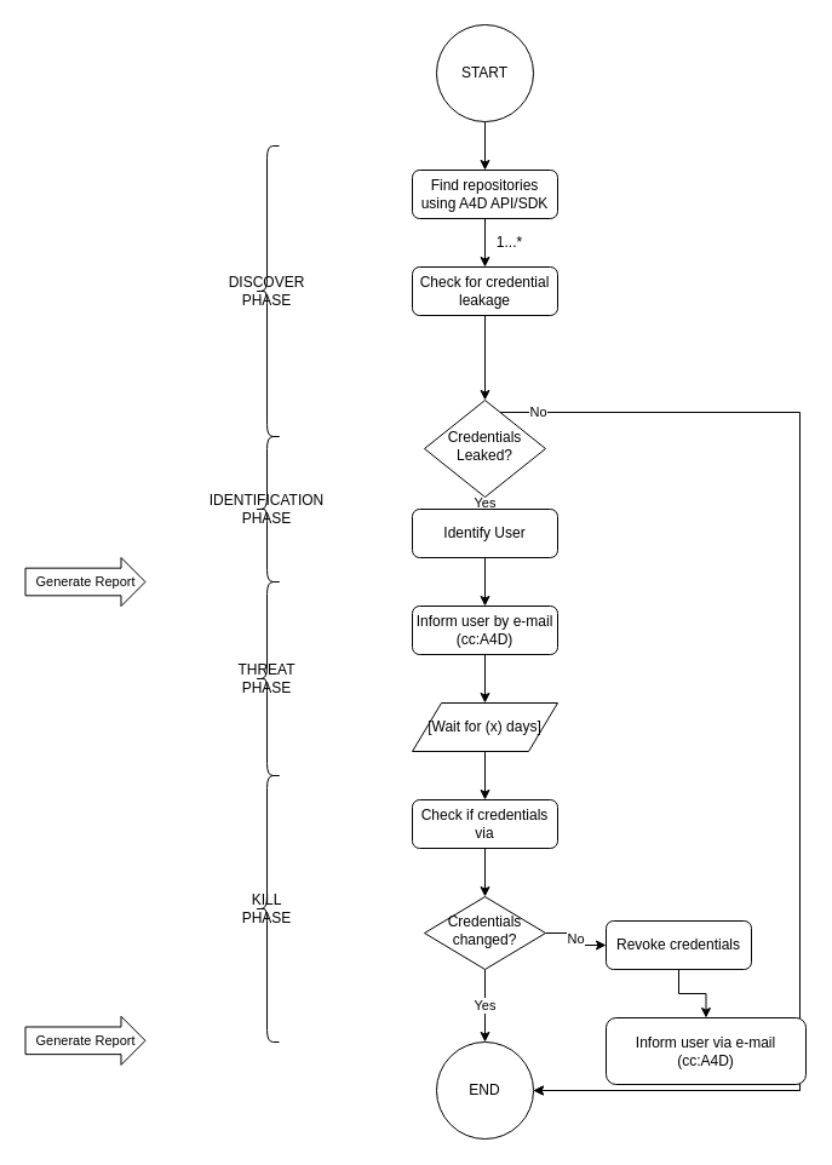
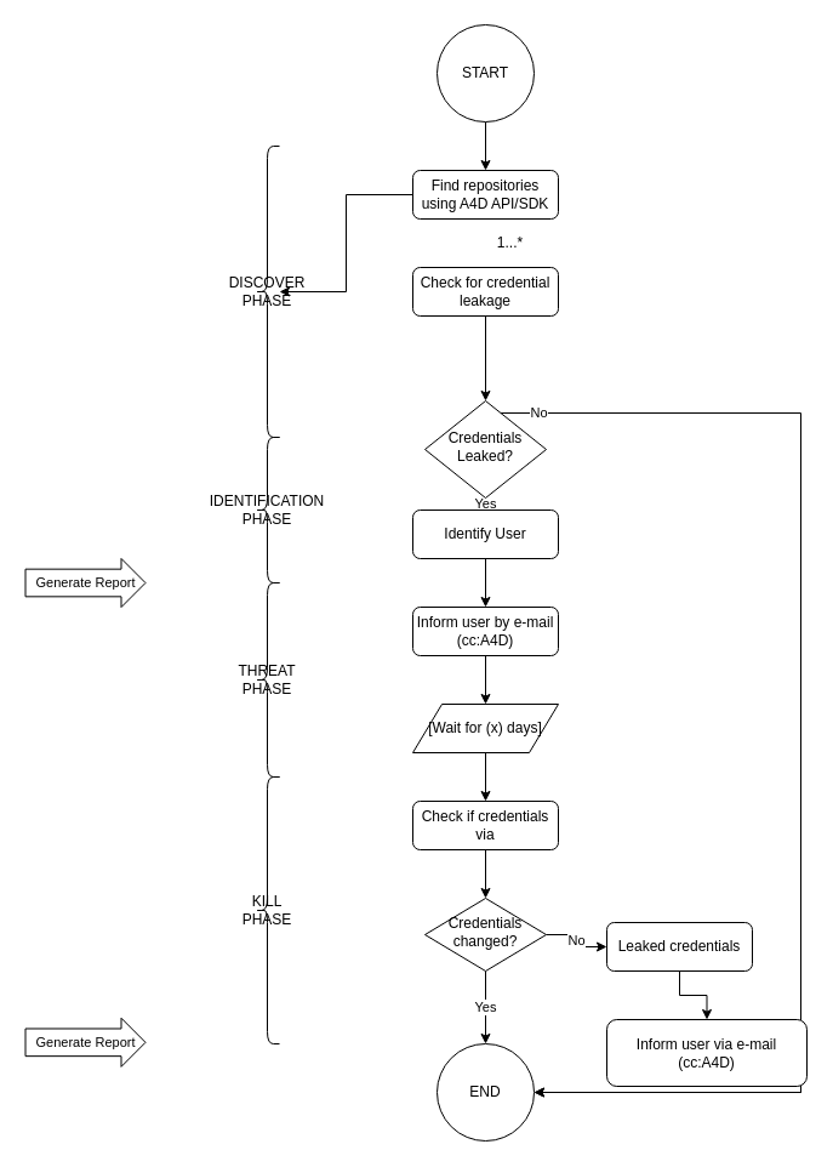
  <mxCell id="0" />
  <mxCell id="1" parent="0" />
  <mxCell id="2" style="edgeStyle=orthogonalEdgeStyle;rounded=0;orthogonalLoop=1;jettySize=auto;html=1;" parent="1" source="3" target="6" edge="1"><mxGeometry relative="1" as="geometry" /></mxCell>
  <mxCell id="3" value="Check for credential leakage" style="rounded=1;whiteSpace=wrap;html=1;fontSize=12;glass=0;strokeWidth=1;shadow=0;" parent="1" vertex="1"><mxGeometry x="340" y="220" width="120" height="40" as="geometry" /></mxCell>
  <mxCell id="4" value="No" style="edgeStyle=orthogonalEdgeStyle;rounded=0;orthogonalLoop=1;jettySize=auto;html=1;entryX=1;entryY=0.5;entryDx=0;entryDy=0;" parent="1" source="6" target="26" edge="1"><mxGeometry x="-0.939" relative="1" as="geometry"><mxPoint x="500" y="340" as="targetPoint" /><Array as="points"><mxPoint x="660" y="340" /><mxPoint x="660" y="900" /></Array><mxPoint as="offset" /></mxGeometry></mxCell>
  <mxCell id="5" value="Yes" style="edgeStyle=orthogonalEdgeStyle;rounded=0;orthogonalLoop=1;jettySize=auto;html=1;entryX=0.5;entryY=0;entryDx=0;entryDy=0;" parent="1" source="6" target="19" edge="1"><mxGeometry relative="1" as="geometry" /></mxCell>
  <mxCell id="6" value="Credentials Leaked?" style="rhombus;whiteSpace=wrap;html=1;shadow=0;fontFamily=Helvetica;fontSize=12;align=center;strokeWidth=1;spacing=6;spacingTop=-4;" parent="1" vertex="1"><mxGeometry x="350" y="330" width="100" height="80" as="geometry" /></mxCell>
  <mxCell id="7" value="Yes" style="edgeStyle=orthogonalEdgeStyle;rounded=0;orthogonalLoop=1;jettySize=auto;html=1;entryX=0.5;entryY=0;entryDx=0;entryDy=0;" parent="1" source="9" target="26" edge="1"><mxGeometry relative="1" as="geometry" /></mxCell>
  <mxCell id="8" value="No" style="edgeStyle=orthogonalEdgeStyle;rounded=0;orthogonalLoop=1;jettySize=auto;html=1;entryX=0;entryY=0.5;entryDx=0;entryDy=0;" parent="1" source="9" target="13" edge="1"><mxGeometry relative="1" as="geometry" /></mxCell>
  <mxCell id="9" value="Credentials changed?" style="rhombus;whiteSpace=wrap;html=1;shadow=0;fontFamily=Helvetica;fontSize=12;align=center;strokeWidth=1;spacing=6;spacingTop=-4;" parent="1" vertex="1"><mxGeometry x="350" y="740" width="100" height="60" as="geometry" /></mxCell>
  <mxCell id="10" style="edgeStyle=orthogonalEdgeStyle;rounded=0;orthogonalLoop=1;jettySize=auto;html=1;" parent="1" source="11" target="9" edge="1"><mxGeometry relative="1" as="geometry" /></mxCell>
  <mxCell id="11" value="Check if credentials via" style="rounded=1;whiteSpace=wrap;html=1;fontSize=12;glass=0;strokeWidth=1;shadow=0;" parent="1" vertex="1"><mxGeometry x="340" y="660" width="120" height="40" as="geometry" /></mxCell>
  <mxCell id="12" value="" style="edgeStyle=orthogonalEdgeStyle;rounded=0;orthogonalLoop=1;jettySize=auto;html=1;entryX=0.5;entryY=0;entryDx=0;entryDy=0;" parent="1" source="13" target="25" edge="1"><mxGeometry relative="1" as="geometry" /></mxCell>
- <mxCell id="13" value="Revoke credentials" style="rounded=1;whiteSpace=wrap;html=1;fontSize=12;glass=0;strokeWidth=1;shadow=0;" parent="1" vertex="1"><mxGeometry x="500" y="760" width="120" height="40" as="geometry" /></mxCell>
+ <mxCell id="13" value="Leaked credentials" style="rounded=1;whiteSpace=wrap;html=1;fontSize=12;glass=0;strokeWidth=1;shadow=0;" parent="1" vertex="1"><mxGeometry x="500" y="760" width="120" height="40" as="geometry" /></mxCell>
  <mxCell id="14" style="edgeStyle=orthogonalEdgeStyle;rounded=0;orthogonalLoop=1;jettySize=auto;html=1;" parent="1" source="15" target="17" edge="1"><mxGeometry relative="1" as="geometry" /></mxCell>
  <mxCell id="15" value="START" style="ellipse;whiteSpace=wrap;html=1;aspect=fixed;" parent="1" vertex="1"><mxGeometry x="360" y="20" width="80" height="80" as="geometry" /></mxCell>
- <mxCell id="16" style="edgeStyle=orthogonalEdgeStyle;rounded=0;orthogonalLoop=1;jettySize=auto;html=1;entryX=0.5;entryY=0;entryDx=0;entryDy=0;" parent="1" source="17" target="3" edge="1"><mxGeometry relative="1" as="geometry" /></mxCell>
+ <mxCell id="16" style="edgeStyle=orthogonalEdgeStyle;rounded=0;orthogonalLoop=1;jettySize=auto;html=1;" parent="1" source="17" target="27" edge="1"><mxGeometry relative="1" as="geometry" /></mxCell>
  <mxCell id="17" value="Find repositories using A4D API/SDK" style="rounded=1;whiteSpace=wrap;html=1;fontSize=12;glass=0;strokeWidth=1;shadow=0;" parent="1" vertex="1"><mxGeometry x="340" y="140" width="120" height="40" as="geometry" /></mxCell>
  <mxCell id="18" style="edgeStyle=orthogonalEdgeStyle;rounded=0;orthogonalLoop=1;jettySize=auto;html=1;" parent="1" source="19" target="21" edge="1"><mxGeometry relative="1" as="geometry" /></mxCell>
  <mxCell id="19" value="Identify User" style="rounded=1;whiteSpace=wrap;html=1;fontSize=12;glass=0;strokeWidth=1;shadow=0;" parent="1" vertex="1"><mxGeometry x="340" y="420" width="120" height="40" as="geometry" /></mxCell>
  <mxCell id="20" style="edgeStyle=orthogonalEdgeStyle;rounded=0;orthogonalLoop=1;jettySize=auto;html=1;entryX=0.5;entryY=0;entryDx=0;entryDy=0;" parent="1" source="21" target="23" edge="1"><mxGeometry relative="1" as="geometry" /></mxCell>
  <mxCell id="21" value="Inform user by e-mail&lt;br&gt;(cc:A4D)" style="rounded=1;whiteSpace=wrap;html=1;fontSize=12;glass=0;strokeWidth=1;shadow=0;" parent="1" vertex="1"><mxGeometry x="340" y="500" width="120" height="40" as="geometry" /></mxCell>
  <mxCell id="22" style="edgeStyle=orthogonalEdgeStyle;rounded=0;orthogonalLoop=1;jettySize=auto;html=1;entryX=0.5;entryY=0;entryDx=0;entryDy=0;" parent="1" source="23" target="11" edge="1"><mxGeometry relative="1" as="geometry" /></mxCell>
  <mxCell id="23" value="&lt;meta charset=&quot;utf-8&quot;&gt;&lt;span style=&quot;font-family: Helvetica; font-size: 12px; font-style: normal; font-variant-ligatures: normal; font-variant-caps: normal; font-weight: 400; letter-spacing: normal; orphans: 2; text-align: center; text-indent: 0px; text-transform: none; widows: 2; word-spacing: 0px; -webkit-text-stroke-width: 0px; text-decoration-style: initial; text-decoration-color: initial; float: none; display: inline !important;&quot;&gt;[Wait for (x) days]&lt;/span&gt;" style="shape=parallelogram;perimeter=parallelogramPerimeter;whiteSpace=wrap;html=1;" parent="1" vertex="1"><mxGeometry x="340" y="580" width="120" height="40" as="geometry" /></mxCell>
  <mxCell id="24" style="edgeStyle=orthogonalEdgeStyle;rounded=0;orthogonalLoop=1;jettySize=auto;html=1;entryX=1;entryY=0.5;entryDx=0;entryDy=0;" parent="1" source="25" target="26" edge="1"><mxGeometry relative="1" as="geometry"><Array as="points"><mxPoint x="660" y="860" /><mxPoint x="660" y="900" /></Array></mxGeometry></mxCell>
  <mxCell id="25" value="Inform user via e-mail&lt;br&gt;(cc:A4D)" style="rounded=1;whiteSpace=wrap;html=1;fontSize=12;glass=0;strokeWidth=1;shadow=0;" parent="1" vertex="1"><mxGeometry x="500" y="840" width="165" height="55" as="geometry" /></mxCell>
  <mxCell id="26" value="END" style="ellipse;whiteSpace=wrap;html=1;aspect=fixed;" parent="1" vertex="1"><mxGeometry x="360" y="860" width="80" height="80" as="geometry" /></mxCell>
  <mxCell id="27" value="DISCOVER&lt;br&gt;PHASE" style="shape=curlyBracket;whiteSpace=wrap;html=1;rounded=1;" parent="1" vertex="1"><mxGeometry x="210" y="120" width="20" height="240" as="geometry" /></mxCell>
  <mxCell id="28" value="IDENTIFICATION&lt;br&gt;PHASE" style="shape=curlyBracket;whiteSpace=wrap;html=1;rounded=1;" parent="1" vertex="1"><mxGeometry x="210" y="360" width="20" height="120" as="geometry" /></mxCell>
  <mxCell id="29" value="THREAT&lt;br&gt;PHASE" style="shape=curlyBracket;whiteSpace=wrap;html=1;rounded=1;" parent="1" vertex="1"><mxGeometry x="210" y="480" width="20" height="160" as="geometry" /></mxCell>
  <mxCell id="30" value="KILL&lt;br&gt;PHASE" style="shape=curlyBracket;whiteSpace=wrap;html=1;rounded=1;" parent="1" vertex="1"><mxGeometry x="210" y="640" width="20" height="220" as="geometry" /></mxCell>
  <mxCell id="31" value="1...*" style="text;html=1;align=center;verticalAlign=middle;resizable=0;points=[];autosize=1;" parent="1" vertex="1"><mxGeometry x="400" y="190" width="40" height="20" as="geometry" /></mxCell>
  <mxCell id="32" value="Generate Report" style="shape=flexArrow;endArrow=classic;html=1;endWidth=16.387;endSize=6.333;width=22.667;" parent="1" edge="1"><mxGeometry width="50" height="50" relative="1" as="geometry"><mxPoint x="20" y="480" as="sourcePoint" /><mxPoint x="120" y="480" as="targetPoint" /></mxGeometry></mxCell>
  <mxCell id="33" value="Generate Report" style="shape=flexArrow;endArrow=classic;html=1;endWidth=16.387;endSize=6.333;width=22.667;" parent="1" edge="1"><mxGeometry width="50" height="50" relative="1" as="geometry"><mxPoint x="20" y="858.82" as="sourcePoint" /><mxPoint x="120" y="858.82" as="targetPoint" /></mxGeometry></mxCell>
